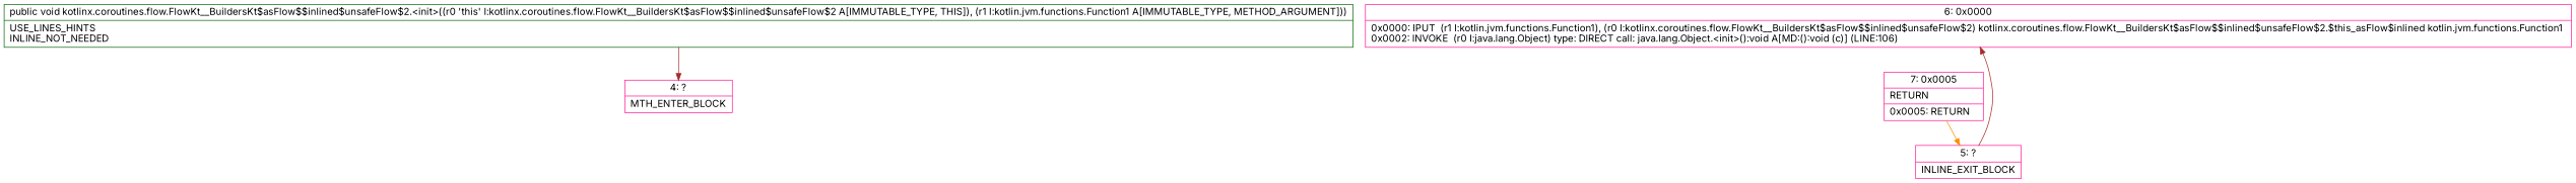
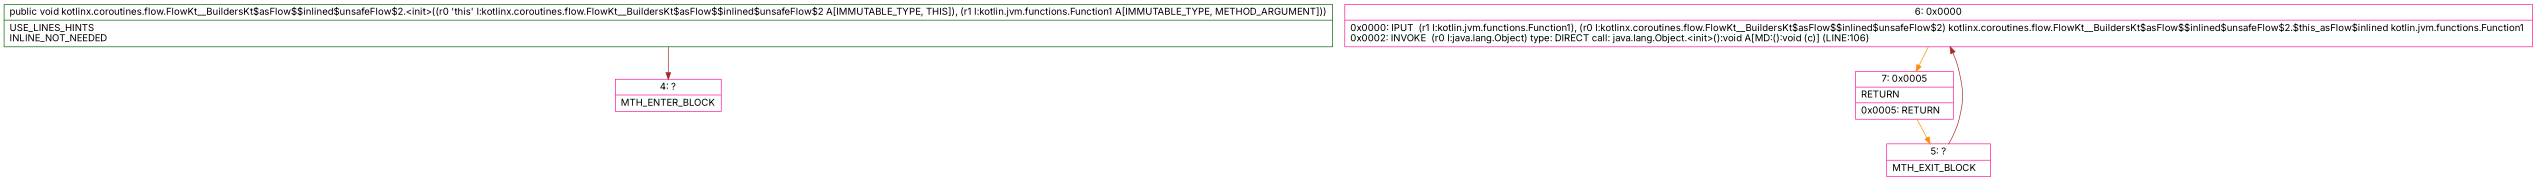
  digraph {
    fontname=Inter
    node [color=deeppink fontname=Inter shape=record]
    edge [color=darkorange fontname=Inter]
    n1 [label="{4\:\ ?|MTH_ENTER_BLOCK\l}"]
    n2 [label="{6\:\ 0x0000|0x0000: IPUT  (r1 I:kotlin.jvm.functions.Function1), (r0 I:kotlinx.coroutines.flow.FlowKt__BuildersKt$asFlow$$inlined$unsafeFlow$2) kotlinx.coroutines.flow.FlowKt__BuildersKt$asFlow$$inlined$unsafeFlow$2.$this_asFlow$inlined kotlin.jvm.functions.Function1 \l0x0002: INVOKE  (r0 I:java.lang.Object) type: DIRECT call: java.lang.Object.\<init\>():void A[MD:():void (c)] (LINE:106)\l}"]
    n3 [label="{7\:\ 0x0005|RETURN\l|0x0005: RETURN   \l}"]
-   n4 [label="{5\:\ ?|INLINE_EXIT_BLOCK\l}"]
+   n4 [label="{5\:\ ?|MTH_EXIT_BLOCK\l}"]
    n5 [color=darkgreen label="{public void kotlinx.coroutines.flow.FlowKt__BuildersKt$asFlow$$inlined$unsafeFlow$2.\<init\>((r0 'this' I:kotlinx.coroutines.flow.FlowKt__BuildersKt$asFlow$$inlined$unsafeFlow$2 A[IMMUTABLE_TYPE, THIS]), (r1 I:kotlin.jvm.functions.Function1 A[IMMUTABLE_TYPE, METHOD_ARGUMENT]))  | USE_LINES_HINTS\lINLINE_NOT_NEEDED\l}"]
+   n2 -> n3
    n3 -> n4
    n4 -> n2 [color=brown]
    n5 -> n1 [color=brown]
  }
